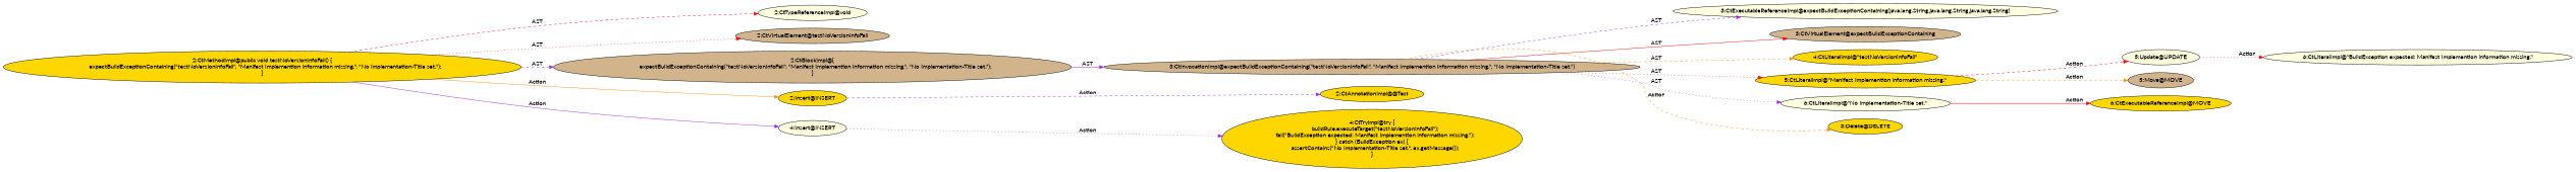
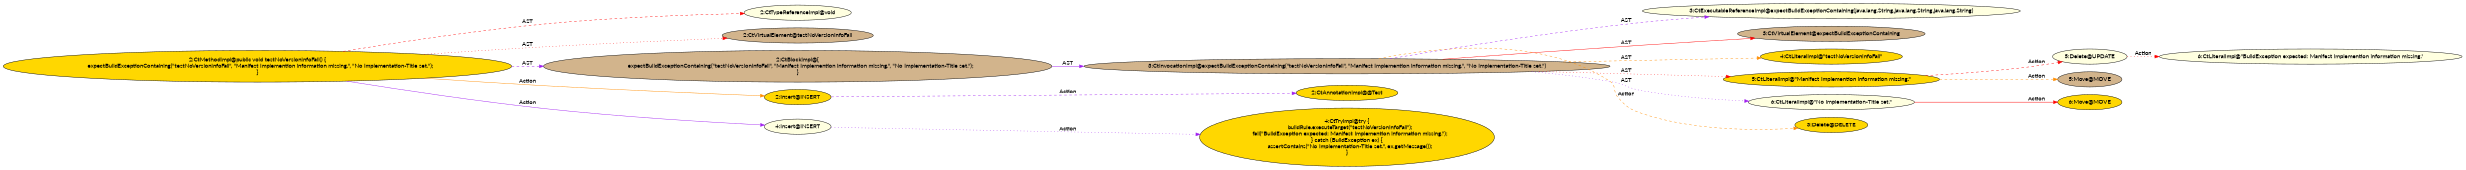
  digraph {
    fontname=Lato
    rankdir=LR
    node [fillcolor=gold fontname=Lato shape=ellipse style=filled]
    edge [color=red fontname=Lato style=dashed]
    n1 [fillcolor=lightyellow label="2:CtTypeReferenceImpl@void"]
    n2 [fillcolor=tan label="2:CtVirtualElement@testNoVersionInfoFail"]
    n3 [fillcolor=lightyellow label="3:CtExecutableReferenceImpl@expectBuildExceptionContaining(java.lang.String,java.lang.String,java.lang.String)"]
    n4 [fillcolor=tan label="3:CtVirtualElement@expectBuildExceptionContaining"]
    n5 [label="4:CtLiteralImpl@\"testNoVersionInfoFail\""]
    n6 [label="5:CtLiteralImpl@\"Manifest Implemention information missing.\""]
-   n7 [fillcolor=lightyellow label="5:Update@UPDATE"]
+   n7 [fillcolor=lightyellow label="5:Delete@UPDATE"]
    n8 [fillcolor=tan label="5:Move@MOVE"]
    n9 [fillcolor=lightyellow label="6:CtLiteralImpl@\"BuildException expected: Manifest Implemention information missing.\""]
    n10 [fillcolor=lightyellow label="6:CtLiteralImpl@\"No Implementation-Title set.\""]
-   n11 [label="6:CtExecutableReferenceImpl@MOVE"]
+   n11 [label="6:Move@MOVE"]
    n12 [fillcolor=tan label="3:CtInvocationImpl@expectBuildExceptionContaining(\"testNoVersionInfoFail\", \"Manifest Implemention information missing.\", \"No Implementation-Title set.\")"]
    n13 [label="3:Delete@DELETE"]
    n14 [fillcolor=tan label="2:CtBlockImpl@\{\n    expectBuildExceptionContaining(\"testNoVersionInfoFail\", \"Manifest Implemention information missing.\", \"No Implementation-Title set.\");\n\}"]
    n15 [label="2:CtMethodImpl@public void testNoVersionInfoFail() \{\n    expectBuildExceptionContaining(\"testNoVersionInfoFail\", \"Manifest Implemention information missing.\", \"No Implementation-Title set.\");\n\}"]
    n16 [label="2:Insert@INSERT"]
    n17 [fillcolor=lightyellow label="4:Insert@INSERT"]
    n18 [label="2:CtAnnotationImpl@@Test"]
    n19 [label="4:CtTryImpl@try \{\n    buildRule.executeTarget(\"testNoVersionInfoFail\");\n    fail(\"BuildException expected: Manifest Implemention information missing.\");\n\} catch (BuildException ex) \{\n    assertContains(\"No Implementation-Title set.\", ex.getMessage());\n\}"]
    n6 -> n7 [label=Action]
    n6 -> n8 [color=darkorange label=Action]
    n7 -> n9 [label=Action style=dotted]
    n10 -> n11 [label=Action style=solid]
    n12 -> n3 [color=purple label=AST]
    n12 -> n4 [label=AST style=solid]
    n12 -> n5 [color=darkorange label=AST]
    n12 -> n6 [label=AST style=dotted]
    n12 -> n10 [color=purple label=AST style=dotted]
    n12 -> n13 [color=darkorange label=Action]
    n14 -> n12 [color=purple label=AST style=solid]
    n15 -> n1 [label=AST]
    n15 -> n2 [label=AST style=dotted]
    n15 -> n14 [color=purple label=AST]
    n15 -> n16 [color=darkorange label=Action style=solid]
    n15 -> n17 [color=purple label=Action style=solid]
    n16 -> n18 [color=purple label=Action]
    n17 -> n19 [color=purple label=Action style=dotted]
  }
